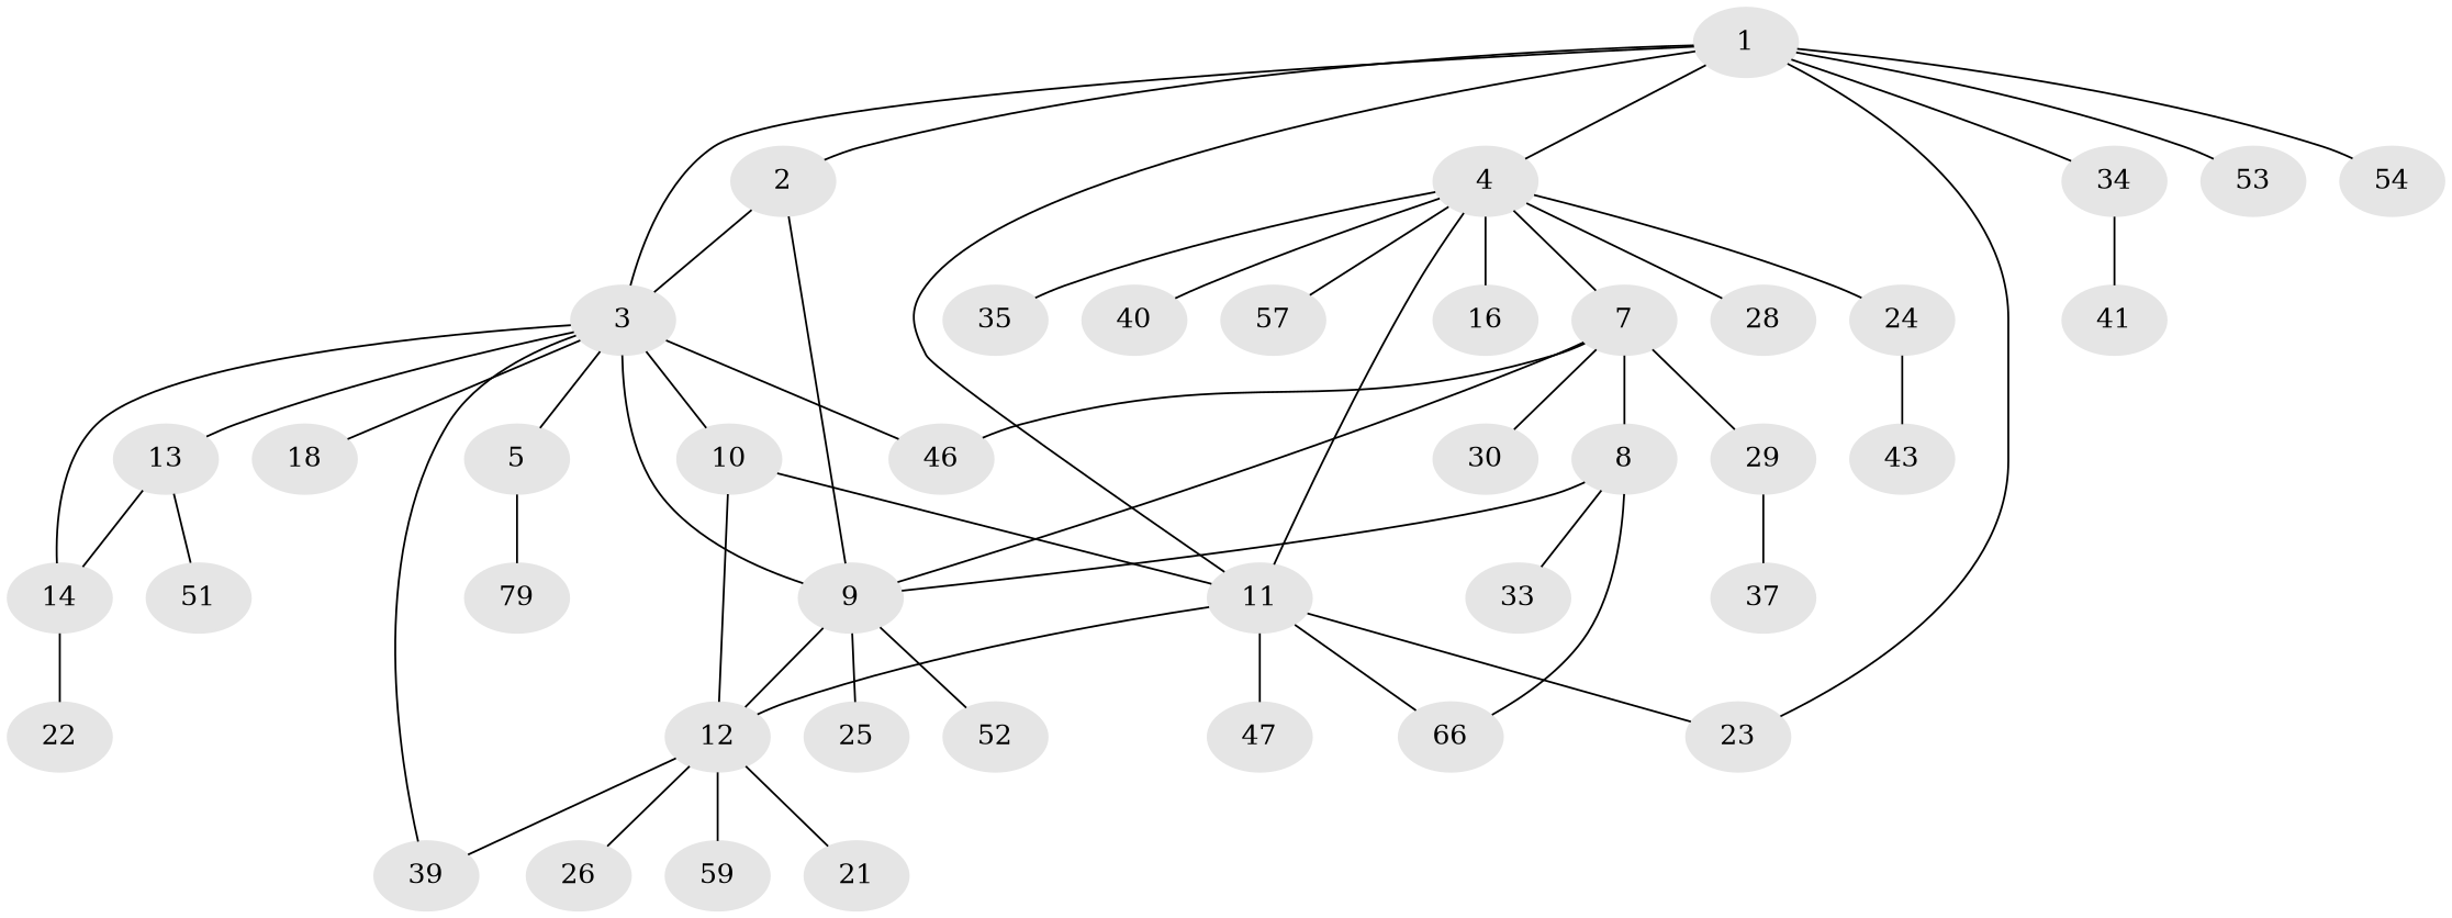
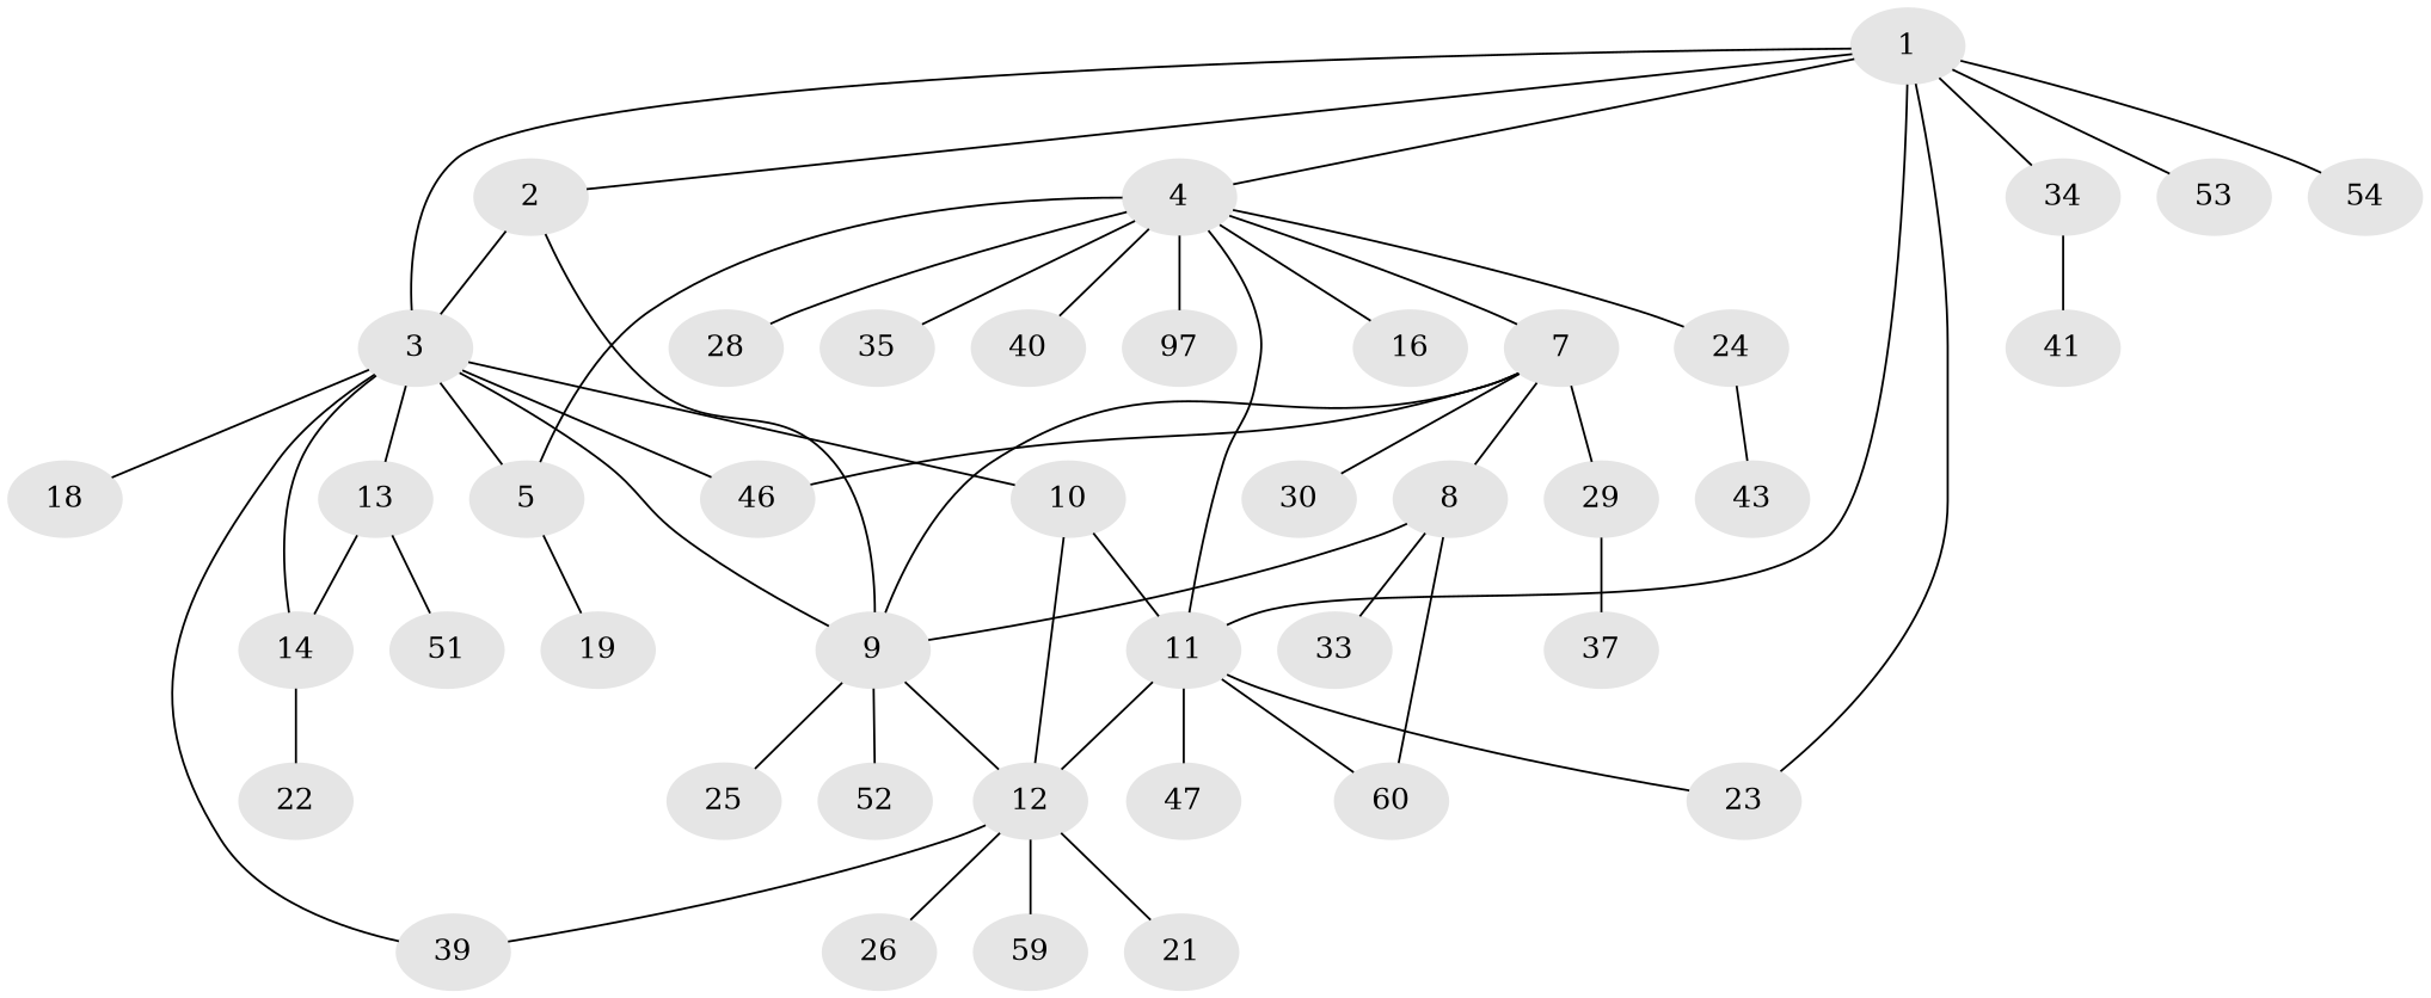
  graph {
    node [color=gray90 style=filled]
    1 [super="+31"]
    2
    3 [super="+15"]
    4 [super="+6"]
    11 [super="+32"]
    23 [super="+58"]
    34 [super="+45"]
    53
    54
    9 [super="+56"]
    5 [super="+42"]
    10 [super="+38"]
    13 [super="+17"]
    14 [super="+20"]
    18
    39
    46
    7 [super="+27"]
    16
    24
    28 [super="+50"]
    35
    40
-   57
-   60 [label=66]
+   57 [label=97]
+   60
    12 [super="+44"]
    47
    41
    25
    52
-   19 [label=79]
+   19
    51
    22
    8 [super="+49"]
    29 [super="+48"]
    30
    43
    33
    37
    21
    26
    59
    1 -- 2
    1 -- 3
    1 -- 4
    1 -- 11
    1 -- 23
    1 -- 34
    1 -- 53
    1 -- 54
    2 -- 3
    2 -- 9
    3 -- 9 [weight=2]
    3 -- 5
    3 -- 10
    3 -- 13
    3 -- 14
    3 -- 18
    3 -- 39
    3 -- 46
    4 -- 11
+   4 -- 5 [weight=2]
    4 -- 7
    4 -- 16
    4 -- 24
    4 -- 28
    4 -- 35
    4 -- 40
    4 -- 57
    11 -- 23
    11 -- 60
    11 -- 12
    11 -- 47
    34 -- 41
    9 -- 12
    9 -- 25
    9 -- 52
    5 -- 19
    10 -- 11
    10 -- 12
    13 -- 14
    13 -- 51
    14 -- 22
    7 -- 9
    7 -- 46
    7 -- 8
    7 -- 29
    7 -- 30
    24 -- 43
    12 -- 39
    12 -- 21
    12 -- 26
    12 -- 59
    8 -- 9
    8 -- 60
    8 -- 33
    29 -- 37
  }
